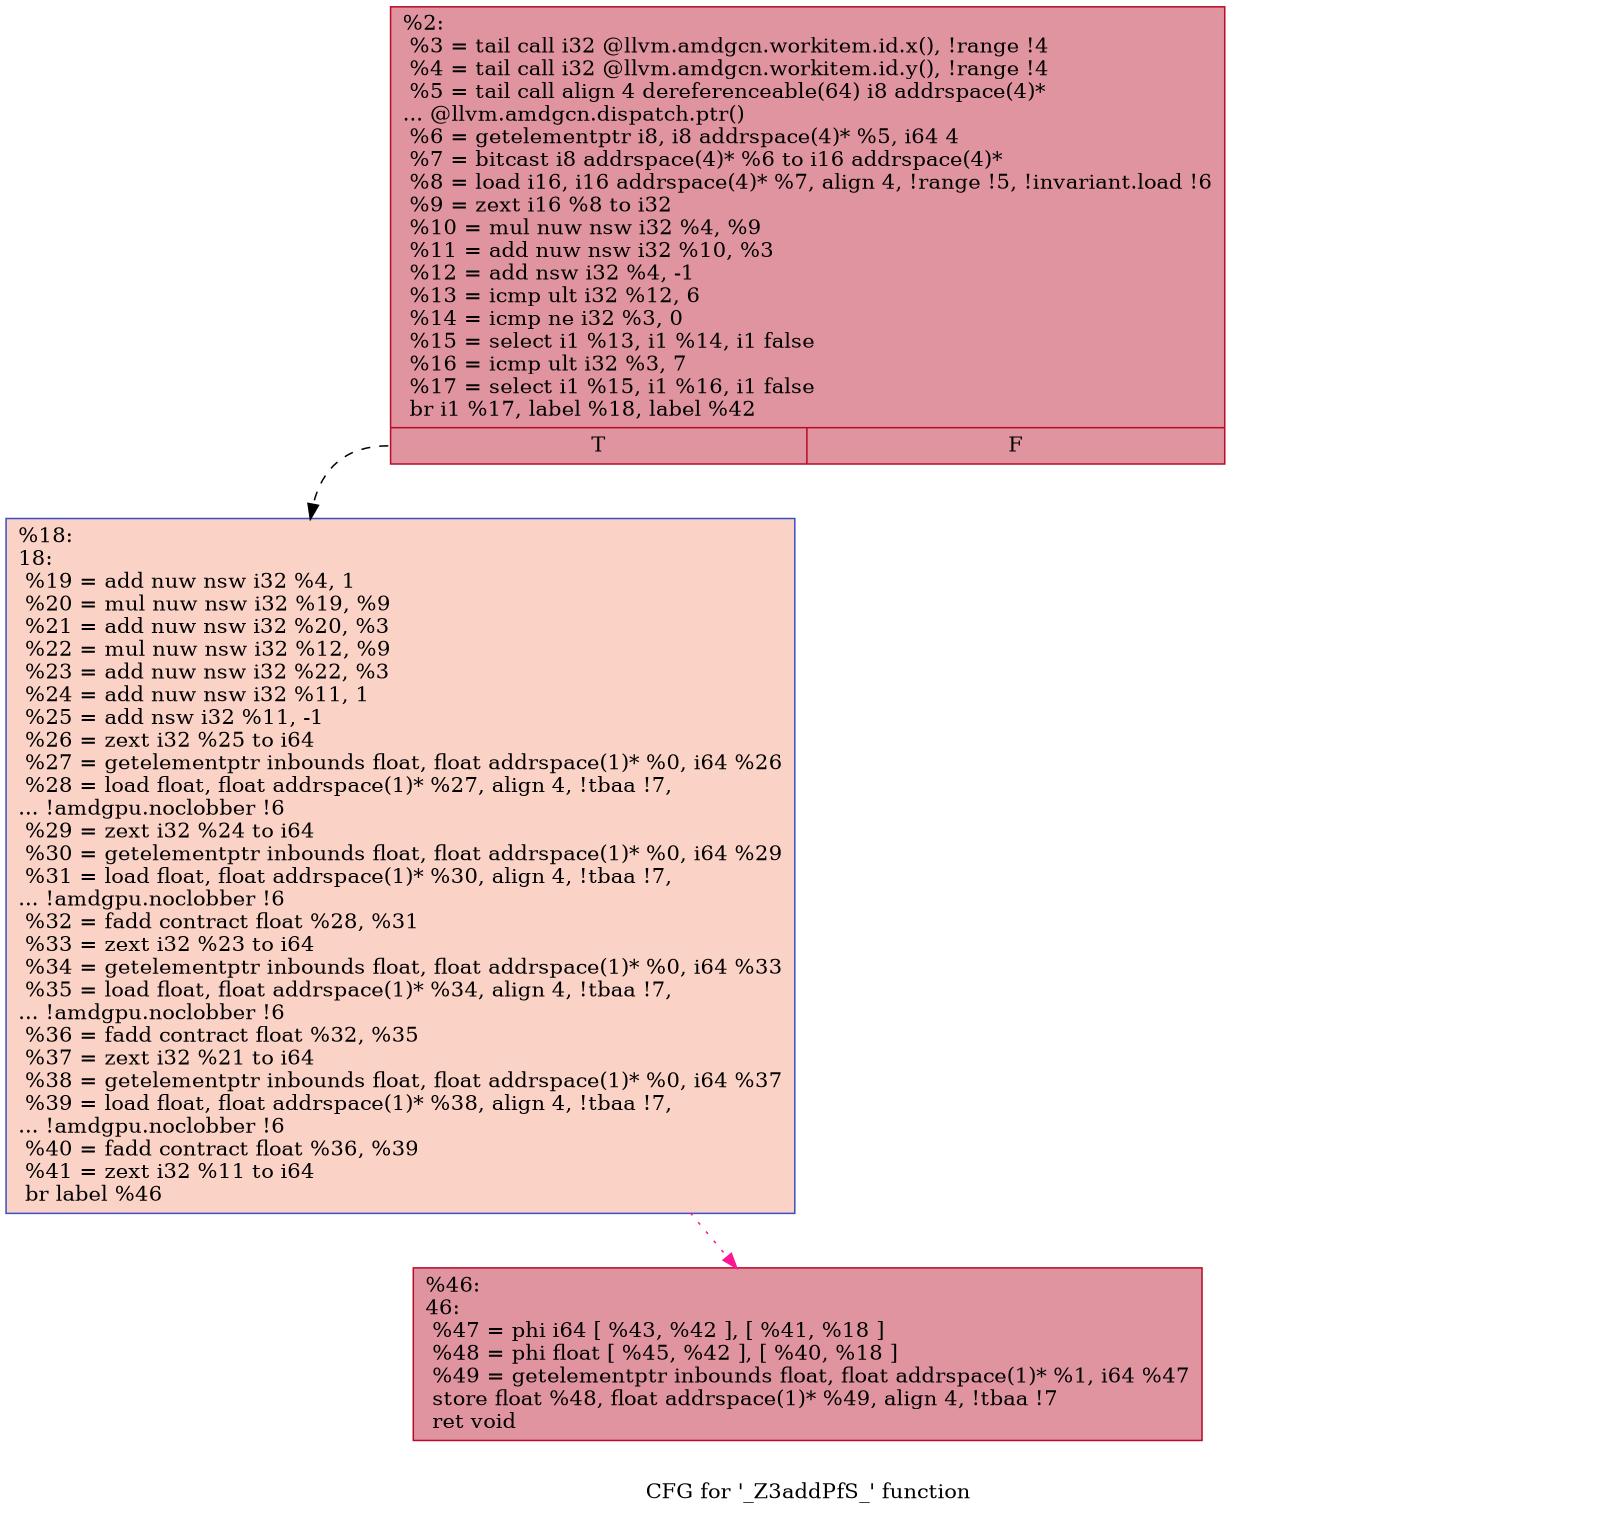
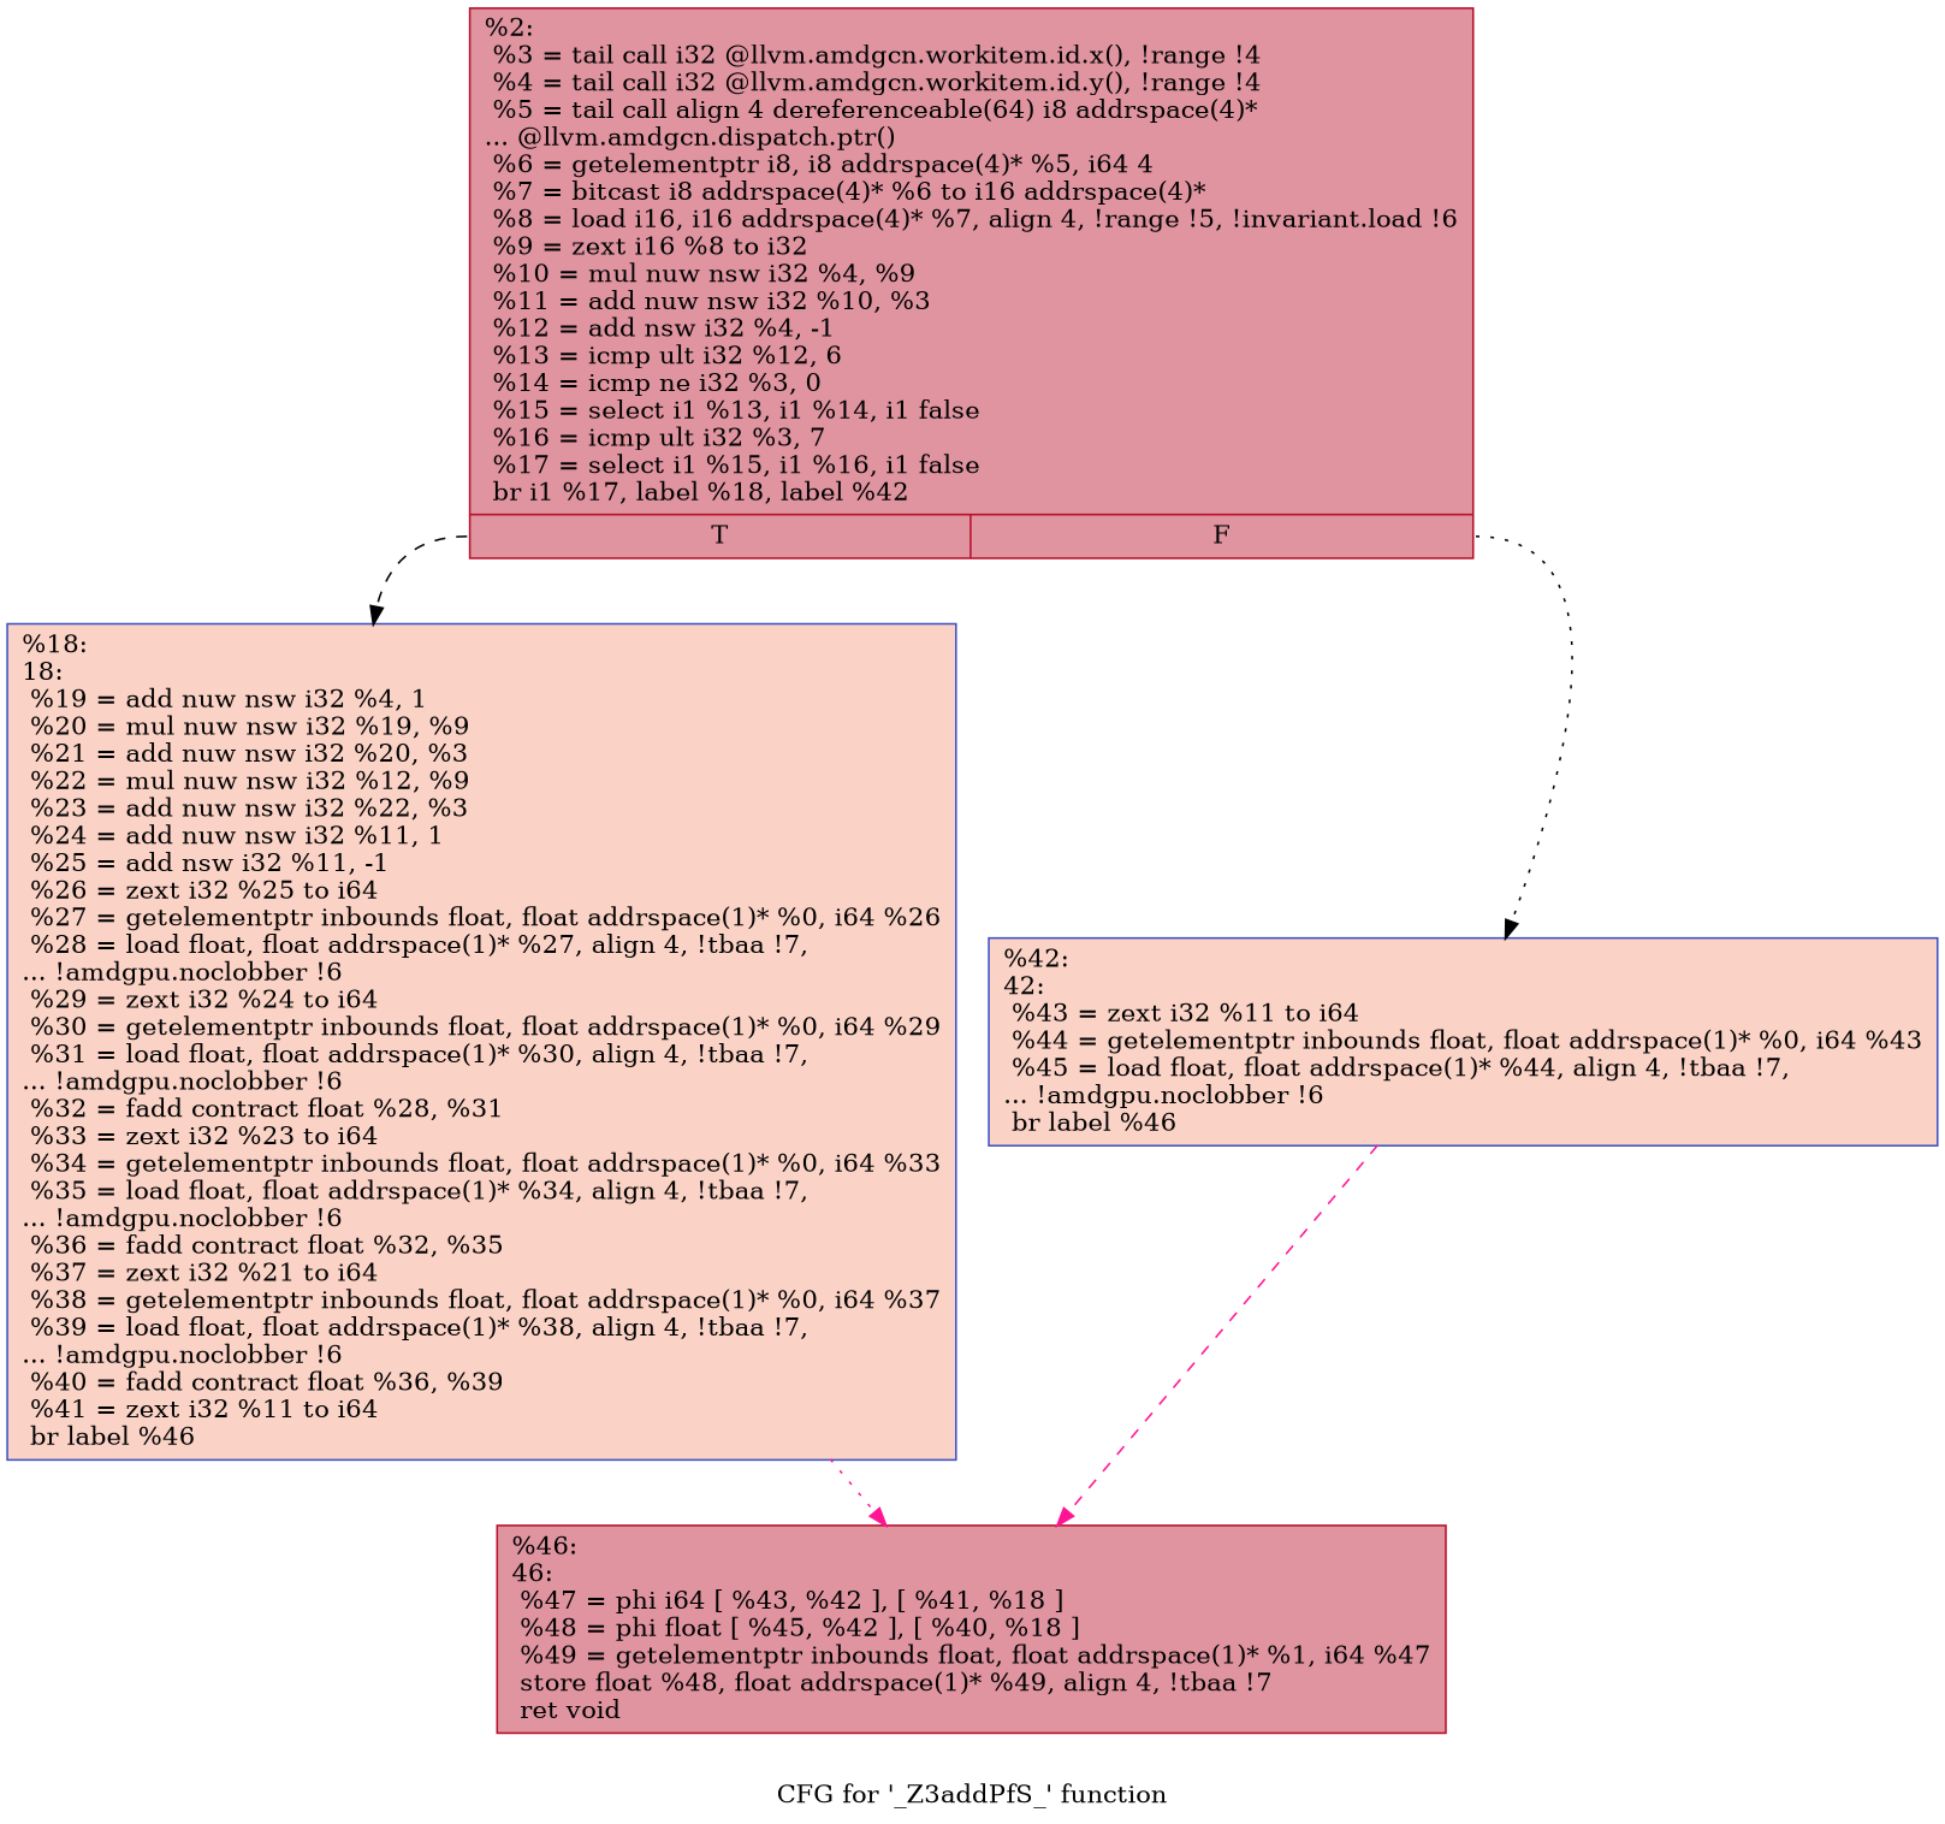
  digraph {
    label="CFG for '_Z3addPfS_' function"
    node [color="#b70d28ff" fillcolor="#b70d2870" shape=record style=filled]
    edge [color=black style=dashed]
    n1 [label="{%2:\l  %3 = tail call i32 @llvm.amdgcn.workitem.id.x(), !range !4\l  %4 = tail call i32 @llvm.amdgcn.workitem.id.y(), !range !4\l  %5 = tail call align 4 dereferenceable(64) i8 addrspace(4)*\l... @llvm.amdgcn.dispatch.ptr()\l  %6 = getelementptr i8, i8 addrspace(4)* %5, i64 4\l  %7 = bitcast i8 addrspace(4)* %6 to i16 addrspace(4)*\l  %8 = load i16, i16 addrspace(4)* %7, align 4, !range !5, !invariant.load !6\l  %9 = zext i16 %8 to i32\l  %10 = mul nuw nsw i32 %4, %9\l  %11 = add nuw nsw i32 %10, %3\l  %12 = add nsw i32 %4, -1\l  %13 = icmp ult i32 %12, 6\l  %14 = icmp ne i32 %3, 0\l  %15 = select i1 %13, i1 %14, i1 false\l  %16 = icmp ult i32 %3, 7\l  %17 = select i1 %15, i1 %16, i1 false\l  br i1 %17, label %18, label %42\l|{<s0>T|<s1>F}}"]
    n2 [color="#3d50c3ff" fillcolor="#f59c7d70" label="{%18:\l18:                                               \l  %19 = add nuw nsw i32 %4, 1\l  %20 = mul nuw nsw i32 %19, %9\l  %21 = add nuw nsw i32 %20, %3\l  %22 = mul nuw nsw i32 %12, %9\l  %23 = add nuw nsw i32 %22, %3\l  %24 = add nuw nsw i32 %11, 1\l  %25 = add nsw i32 %11, -1\l  %26 = zext i32 %25 to i64\l  %27 = getelementptr inbounds float, float addrspace(1)* %0, i64 %26\l  %28 = load float, float addrspace(1)* %27, align 4, !tbaa !7,\l... !amdgpu.noclobber !6\l  %29 = zext i32 %24 to i64\l  %30 = getelementptr inbounds float, float addrspace(1)* %0, i64 %29\l  %31 = load float, float addrspace(1)* %30, align 4, !tbaa !7,\l... !amdgpu.noclobber !6\l  %32 = fadd contract float %28, %31\l  %33 = zext i32 %23 to i64\l  %34 = getelementptr inbounds float, float addrspace(1)* %0, i64 %33\l  %35 = load float, float addrspace(1)* %34, align 4, !tbaa !7,\l... !amdgpu.noclobber !6\l  %36 = fadd contract float %32, %35\l  %37 = zext i32 %21 to i64\l  %38 = getelementptr inbounds float, float addrspace(1)* %0, i64 %37\l  %39 = load float, float addrspace(1)* %38, align 4, !tbaa !7,\l... !amdgpu.noclobber !6\l  %40 = fadd contract float %36, %39\l  %41 = zext i32 %11 to i64\l  br label %46\l}"]
+   n3 [color="#3d50c3ff" fillcolor="#f59c7d70" label="{%42:\l42:                                               \l  %43 = zext i32 %11 to i64\l  %44 = getelementptr inbounds float, float addrspace(1)* %0, i64 %43\l  %45 = load float, float addrspace(1)* %44, align 4, !tbaa !7,\l... !amdgpu.noclobber !6\l  br label %46\l}"]
    n4 [label="{%46:\l46:                                               \l  %47 = phi i64 [ %43, %42 ], [ %41, %18 ]\l  %48 = phi float [ %45, %42 ], [ %40, %18 ]\l  %49 = getelementptr inbounds float, float addrspace(1)* %1, i64 %47\l  store float %48, float addrspace(1)* %49, align 4, !tbaa !7\l  ret void\l}"]
    n1 -> n2 [tailport=s0]
+   n1 -> n3 [tailport=s1 style=dotted]
    n2 -> n4 [color=deeppink style=dotted]
+   n3 -> n4 [color=deeppink]
  }
